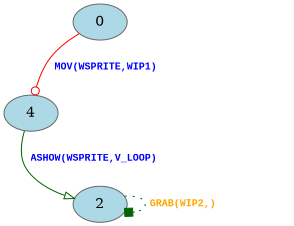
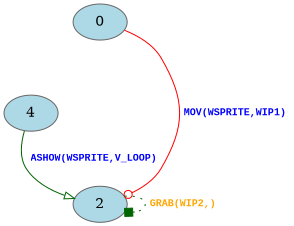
  digraph {
    node [color=gray40 fillcolor=lightblue shape=oval style=filled]
    edge [color=darkgreen fontcolor=blue style=solid]
    n1 [label=4]
    0
    2
    n1 -> 2 [arrowhead=onormal label=< <table border="0"><tr><td><font face="Courier New" point-size="10"><b>ASHOW(WSPRITE,V_LOOP)<br align="left"/></b></font></td></tr> </table>>]
-   0 -> n1 [arrowhead=odot color=red label=< <table border="0"><tr><td><font face="Courier New" point-size="10"><b>MOV(WSPRITE,WIP1)<br align="left"/></b></font></td></tr> </table>>]
+   0 -> 2 [arrowhead=odot color=red label=< <table border="0"><tr><td><font face="Courier New" point-size="10"><b>MOV(WSPRITE,WIP1)<br align="left"/></b></font></td></tr> </table>>]
    2 -> 2 [arrowhead=box fontcolor=orange label=< <table border="0"><tr><td><font face="Courier New" point-size="10"><b>GRAB(WIP2,)<br align="left"/></b></font></td></tr> </table>> style=dotted]
  }
